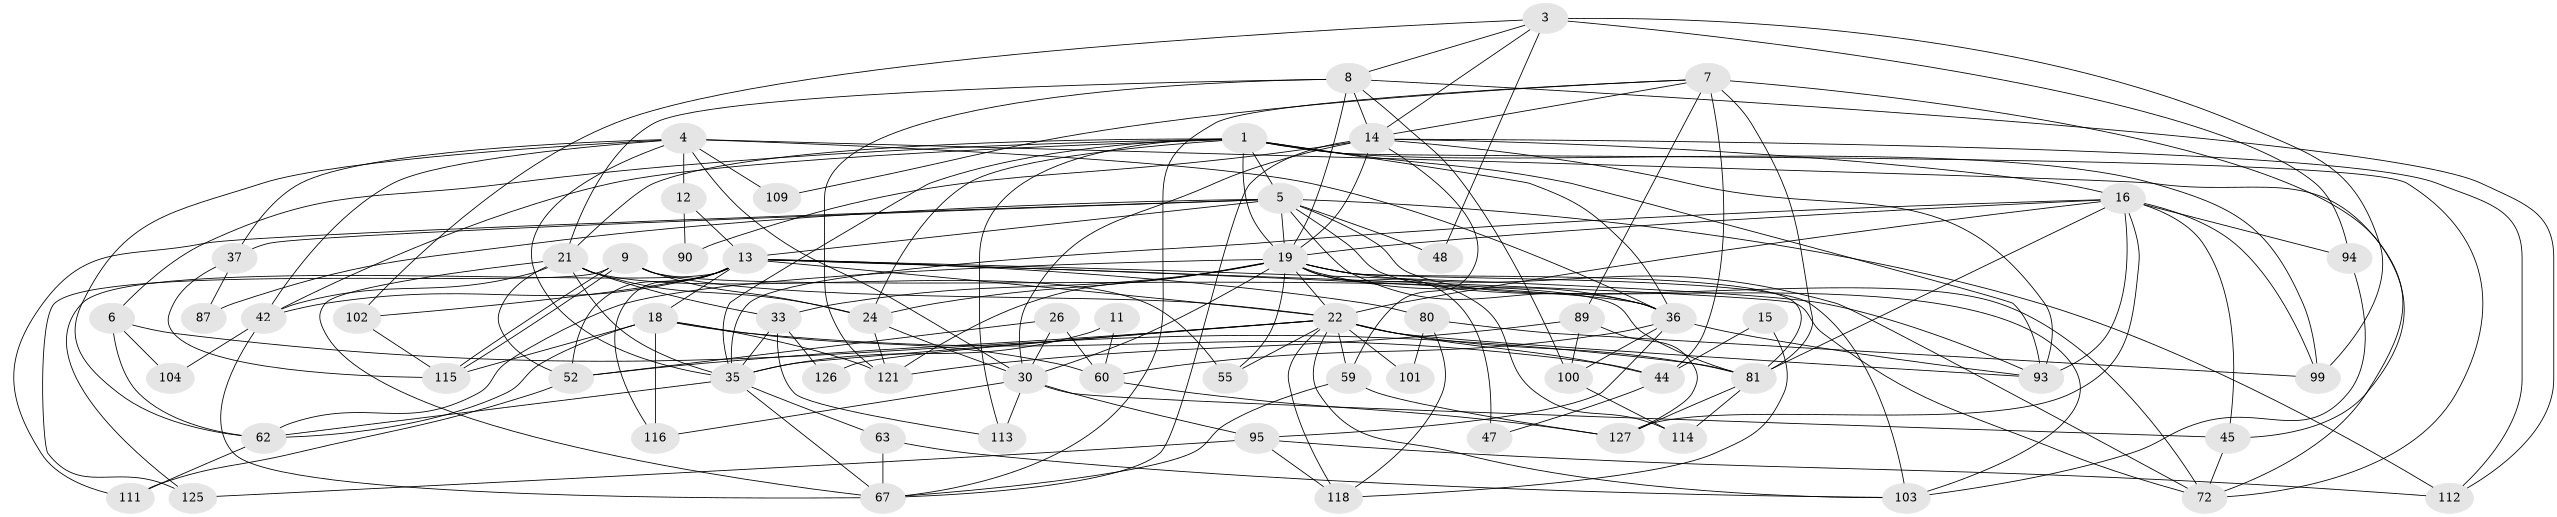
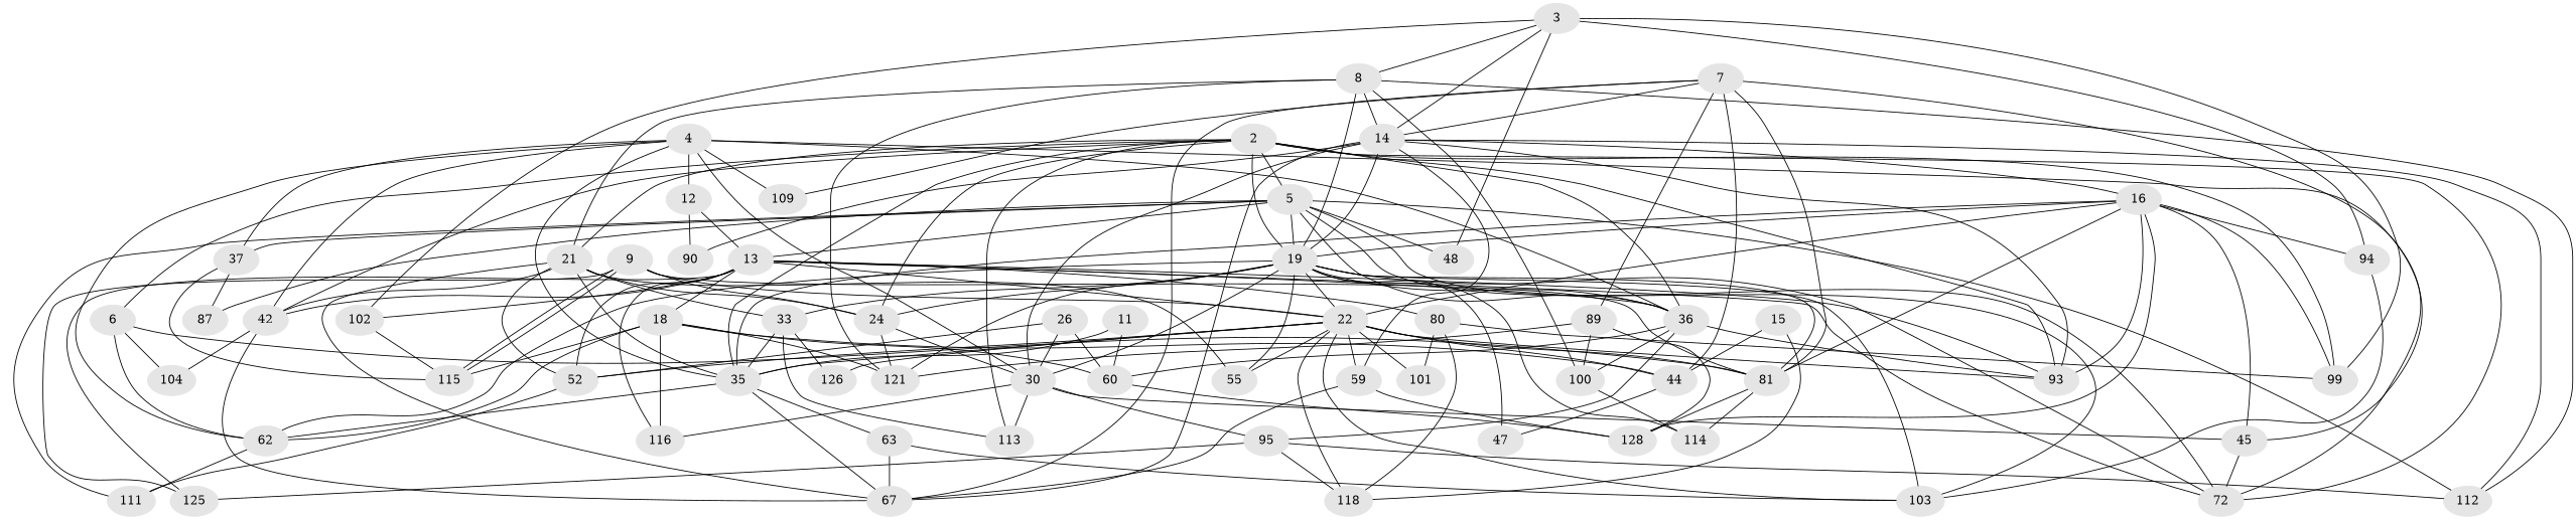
  graph {
    node [color=gray90 style=filled]
    22 [super="+71+29"]
    35 [super="+70+61+88"]
    n3 [label=93 super="+97"]
    103
    81 [super="+84"]
    44 [super="+58"]
    52 [super="+108"]
    59
    118
    55
    101
    126
    62 [super="+106"]
    67 [super="+110+76"]
    63
-   2 [super="+43+23" label=1]
+   2 [super="+43+23"]
    5 [super="+75+31"]
    6 [super="+50"]
    19 [super="+73+65+34"]
    21 [super="+98+85+56"]
    24 [super="+27"]
    36 [super="+69+119"]
    42 [super="+122"]
    72 [super="+78"]
    99
    113
    48
    37
    13 [super="+51+66+92"]
    87
    111
    112
    104
    30 [super="+117+41"]
    121
    33
    47
    114
    100
    60 [super="+129+74"]
    95
    3 [super="+38"]
    8 [super="+93+57+105"]
    14 [super="+68+91+127+46"]
    94 [super="+120"]
    102
    90
    16 [super="+64+20"]
    115
    4 [super="+17+28"]
    12
    109
    45
    116
    125
    18 [super="+83+124"]
    80
-   128 [label=127]
+   128
    7 [super="+10"]
    89
    9 [super="+25"]
    11
    15
    26
    22 -- 35
    22 -- n3
    22 -- 103
    22 -- 81
    22 -- 44
    22 -- 52
    22 -- 59
    22 -- 118
    22 -- 55
    22 -- 101
    22 -- 126
    35 -- 62
    35 -- 67
    35 -- 63
    81 -- 114
    81 -- 128
    44 -- 47
    52 -- 111
    59 -- 67
    59 -- 128
    62 -- 111
    63 -- 103
    63 -- 67
    2 -- 35
    2 -- n3
    2 -- 5
    2 -- 6
    2 -- 19
    2 -- 21
    2 -- 24
    2 -- 36 [weight=2]
    2 -- 42
    2 -- 72
    2 -- 99 [weight=2]
    2 -- 113
    5 -- 103
    5 -- 19
    5 -- 36
    5 -- 72
    5 -- 48
    5 -- 37 [weight=2]
    5 -- 13
    5 -- 87
    5 -- 111
    5 -- 112
    6 -- 81
    6 -- 62
    6 -- 104
    19 -- 22
    19 -- 103
    19 -- 81
    19 -- 55
    19 -- 62
    19 -- 24
    19 -- 36
    19 -- 72
    19 -- 30
    19 -- 121
    19 -- 33
    19 -- 47 [weight=2]
    19 -- 114
    21 -- 35
    21 -- 52
    21 -- 55
    21 -- 67 [weight=2]
    21 -- 24
    21 -- 42
    21 -- 33
    24 -- 30
    24 -- 121
    36 -- n3
    36 -- 100
    36 -- 60 [weight=2]
    36 -- 95
    42 -- 67
    42 -- 104
    37 -- 87
    37 -- 115
    13 -- 22
    13 -- n3
    13 -- 52
    13 -- 36
    13 -- 42
    13 -- 72
    13 -- 102
    13 -- 116
    13 -- 125
    13 -- 18
    13 -- 80
    30 -- 113 [weight=2]
    30 -- 95
    30 -- 45
    30 -- 116
    33 -- 35
    33 -- 126
    33 -- 113
    100 -- 114
    60 -- 128
    95 -- 118
    95 -- 112
    95 -- 125
    3 -- 99
    3 -- 48
    3 -- 8
    3 -- 14
    3 -- 94
    3 -- 102
    8 -- 19
    8 -- 21 [weight=2]
    8 -- 112
    8 -- 121
    8 -- 100
    8 -- 14
    14 -- n3 [weight=2]
    14 -- 59
    14 -- 67 [weight=2]
    14 -- 19 [weight=2]
    14 -- 112
    14 -- 30
    14 -- 90
    14 -- 16
    94 -- 103
    102 -- 115
    16 -- 22 [weight=2]
    16 -- 35
    16 -- n3
    16 -- 81
    16 -- 19
    16 -- 99
    16 -- 94
    16 -- 45
    16 -- 128
    4 -- 35
    4 -- 62
    4 -- 36
    4 -- 42
    4 -- 72
    4 -- 37
    4 -- 30
    4 -- 12
    4 -- 109
    12 -- 13
    12 -- 90
    45 -- 72
    18 -- 44
    18 -- 62
    18 -- 121
    18 -- 60
    18 -- 115
    18 -- 116
    80 -- 118
    80 -- 101
    80 -- 99
    7 -- 81
    7 -- 44
    7 -- 67
    7 -- 14
    7 -- 109
    7 -- 45
    7 -- 89
    89 -- 121
    89 -- 100
    89 -- 128
    9 -- 22
    9 -- 81
    9 -- 24
    9 -- 115
    9 -- 115
    9 -- 125
    11 -- 35
    11 -- 60
    15 -- 44
    15 -- 118
    26 -- 52
    26 -- 30
    26 -- 60
  }
